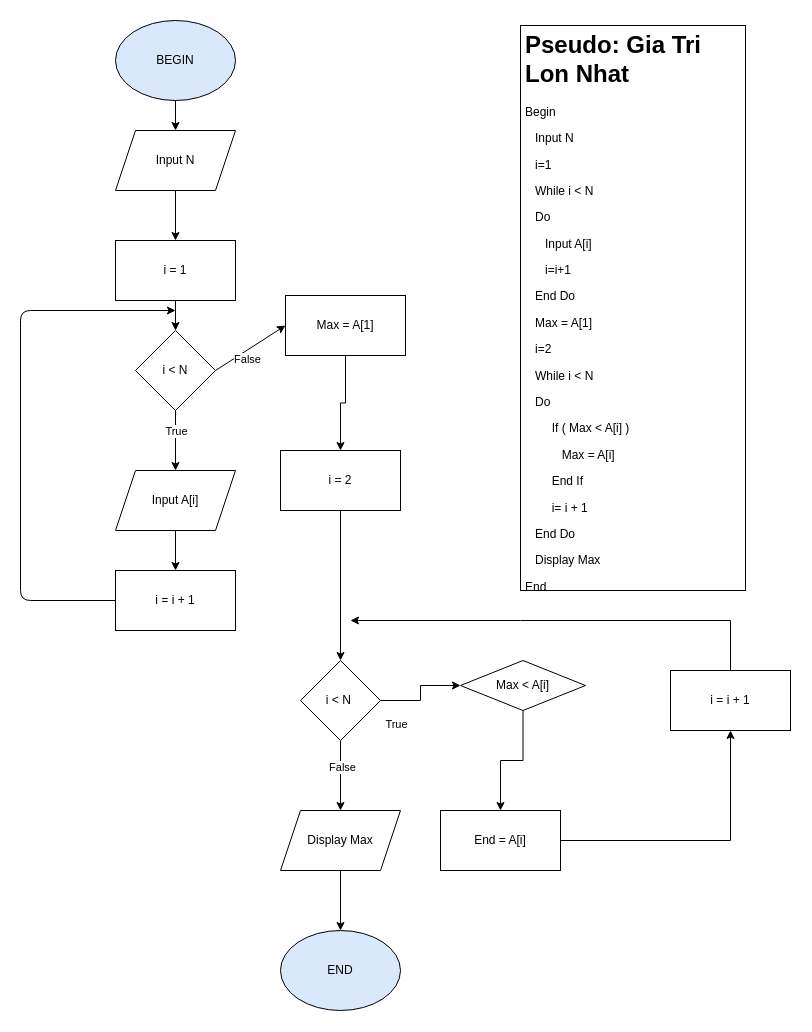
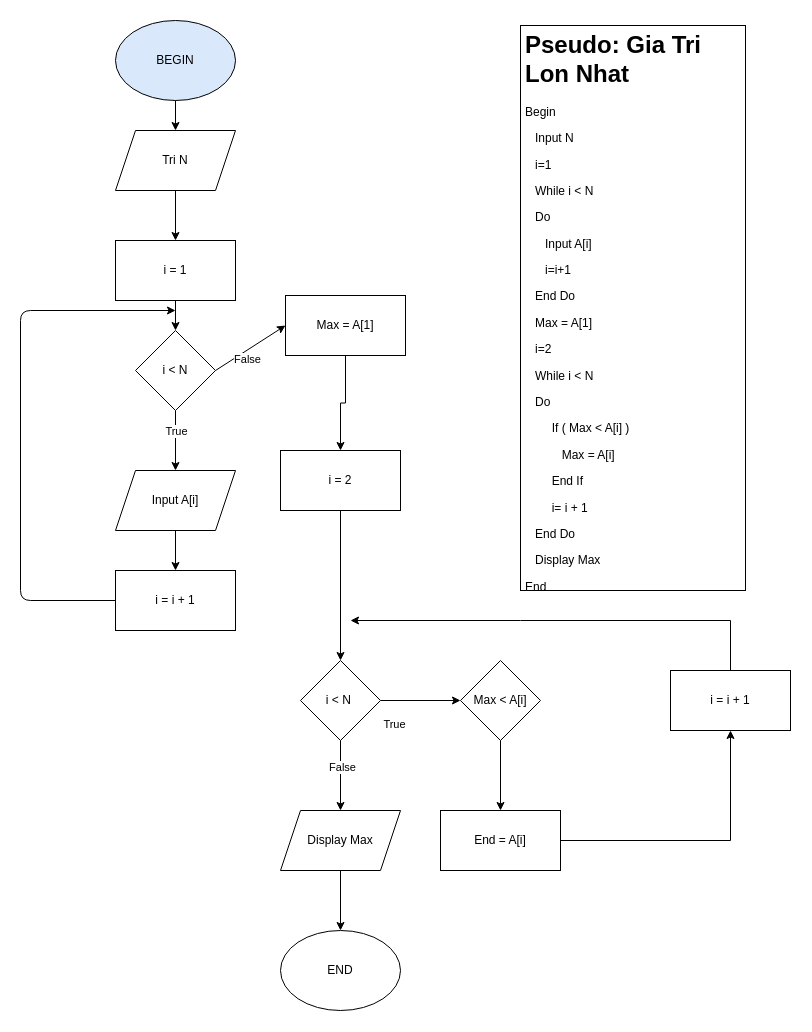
  <mxCell id="0" />
  <mxCell id="1" parent="0" />
  <mxCell id="2" value="BEGIN" style="ellipse;whiteSpace=wrap;html=1;fillColor=#dae8fc;" vertex="1" parent="1"><mxGeometry x="115" y="20" width="120" height="80" as="geometry" /></mxCell>
- <mxCell id="3" value="END" style="ellipse;whiteSpace=wrap;html=1;fillColor=#dae8fc;" vertex="1" parent="1"><mxGeometry x="280" y="930" width="120" height="80" as="geometry" /></mxCell>
+ <mxCell id="3" value="END" style="ellipse;whiteSpace=wrap;html=1;" vertex="1" parent="1"><mxGeometry x="280" y="930" width="120" height="80" as="geometry" /></mxCell>
  <mxCell id="4" value="" style="endArrow=classic;html=1;exitX=0.5;exitY=1;exitDx=0;exitDy=0;entryX=0.5;entryY=0;entryDx=0;entryDy=0;" edge="1" parent="1" source="2"><mxGeometry width="50" height="50" relative="1" as="geometry"><mxPoint x="205" y="240" as="sourcePoint" /><mxPoint x="175" y="130" as="targetPoint" /></mxGeometry></mxCell>
- <mxCell id="5" value="Input N" style="shape=parallelogram;perimeter=parallelogramPerimeter;whiteSpace=wrap;html=1;fixedSize=1;" vertex="1" parent="1"><mxGeometry x="115" y="130" width="120" height="60" as="geometry" /></mxCell>
+ <mxCell id="5" value="Tri N" style="shape=parallelogram;perimeter=parallelogramPerimeter;whiteSpace=wrap;html=1;fixedSize=1;" vertex="1" parent="1"><mxGeometry x="115" y="130" width="120" height="60" as="geometry" /></mxCell>
  <mxCell id="6" value="i = 1" style="rounded=0;whiteSpace=wrap;html=1;" vertex="1" parent="1"><mxGeometry x="115" y="240" width="120" height="60" as="geometry" /></mxCell>
  <mxCell id="7" value="" style="endArrow=classic;html=1;exitX=0.5;exitY=1;exitDx=0;exitDy=0;entryX=0.5;entryY=0;entryDx=0;entryDy=0;" edge="1" parent="1" source="5" target="6"><mxGeometry width="50" height="50" relative="1" as="geometry"><mxPoint x="185" y="110" as="sourcePoint" /><mxPoint x="185" y="140" as="targetPoint" /></mxGeometry></mxCell>
  <mxCell id="8" value="" style="endArrow=classic;html=1;exitX=0.5;exitY=1;exitDx=0;exitDy=0;entryX=0.5;entryY=0;entryDx=0;entryDy=0;" edge="1" parent="1" source="6" target="12"><mxGeometry width="50" height="50" relative="1" as="geometry"><mxPoint x="185" y="200" as="sourcePoint" /><mxPoint x="175" y="340" as="targetPoint" /></mxGeometry></mxCell>
  <mxCell id="9" value="&lt;h1&gt;Pseudo: Gia Tri Lon Nhat&lt;/h1&gt;&lt;p&gt;Begin&lt;/p&gt;&lt;p&gt;&amp;nbsp; &amp;nbsp;Input N&lt;/p&gt;&lt;p&gt;&amp;nbsp; &amp;nbsp;i=1&lt;/p&gt;&lt;p&gt;&amp;nbsp; &amp;nbsp;While i &amp;lt; N&lt;/p&gt;&lt;p&gt;&amp;nbsp; &amp;nbsp;Do&lt;/p&gt;&lt;p&gt;&amp;nbsp; &amp;nbsp; &amp;nbsp; Input A[i]&lt;/p&gt;&lt;p&gt;&amp;nbsp; &amp;nbsp; &amp;nbsp; i=i+1&lt;/p&gt;&lt;p&gt;&amp;nbsp; &amp;nbsp;End Do&amp;nbsp;&lt;/p&gt;&lt;p&gt;&amp;nbsp; &amp;nbsp;Max = A[1]&lt;/p&gt;&lt;p&gt;&amp;nbsp; &amp;nbsp;i=2&lt;/p&gt;&lt;p&gt;&amp;nbsp; &amp;nbsp;While i &amp;lt; N&lt;/p&gt;&lt;p&gt;&amp;nbsp; &amp;nbsp;Do&amp;nbsp;&lt;/p&gt;&lt;p&gt;&amp;nbsp; &amp;nbsp; &amp;nbsp; &amp;nbsp; If ( Max &amp;lt; A[i] )&amp;nbsp;&lt;/p&gt;&lt;p&gt;&amp;nbsp; &amp;nbsp; &amp;nbsp; &amp;nbsp; &amp;nbsp; &amp;nbsp;Max = A[i]&lt;/p&gt;&lt;p&gt;&amp;nbsp; &amp;nbsp; &amp;nbsp; &amp;nbsp; End If&lt;/p&gt;&lt;p&gt;&amp;nbsp; &amp;nbsp; &amp;nbsp; &amp;nbsp; i= i + 1&lt;/p&gt;&lt;p&gt;&amp;nbsp; &amp;nbsp;End Do&lt;/p&gt;&lt;p&gt;&amp;nbsp; &amp;nbsp;Display Max&lt;/p&gt;&lt;p&gt;&lt;span&gt;End&lt;/span&gt;&lt;/p&gt;" style="text;html=1;fillColor=none;spacing=5;spacingTop=-20;whiteSpace=wrap;overflow=hidden;rounded=0;strokeColor=#000000;" vertex="1" parent="1"><mxGeometry x="520" y="25" width="225" height="565" as="geometry" /></mxCell>
  <mxCell id="10" style="edgeStyle=orthogonalEdgeStyle;rounded=0;orthogonalLoop=1;jettySize=auto;html=1;exitX=0.5;exitY=1;exitDx=0;exitDy=0;entryX=0.5;entryY=0;entryDx=0;entryDy=0;" edge="1" parent="1" source="12" target="16"><mxGeometry relative="1" as="geometry" /></mxCell>
  <mxCell id="11" value="True" style="edgeLabel;html=1;align=center;verticalAlign=middle;resizable=0;points=[];" vertex="1" connectable="0" parent="10"><mxGeometry x="0.25" relative="1" as="geometry"><mxPoint y="-18" as="offset" /></mxGeometry></mxCell>
  <mxCell id="12" value="i &amp;lt; N" style="rhombus;whiteSpace=wrap;html=1;rounded=0;strokeColor=#000000;" vertex="1" parent="1"><mxGeometry x="135" y="330" width="80" height="80" as="geometry" /></mxCell>
  <mxCell id="13" value="" style="edgeStyle=orthogonalEdgeStyle;rounded=0;orthogonalLoop=1;jettySize=auto;html=1;" edge="1" parent="1" source="14" target="3"><mxGeometry relative="1" as="geometry" /></mxCell>
  <mxCell id="14" value="Display Max" style="shape=parallelogram;perimeter=parallelogramPerimeter;whiteSpace=wrap;html=1;fixedSize=1;rounded=0;strokeColor=#000000;" vertex="1" parent="1"><mxGeometry x="280" y="810" width="120" height="60" as="geometry" /></mxCell>
  <mxCell id="15" value="" style="edgeStyle=orthogonalEdgeStyle;rounded=0;orthogonalLoop=1;jettySize=auto;html=1;" edge="1" parent="1" source="16" target="17"><mxGeometry relative="1" as="geometry" /></mxCell>
  <mxCell id="16" value="Input A[i]" style="shape=parallelogram;perimeter=parallelogramPerimeter;whiteSpace=wrap;html=1;fixedSize=1;rounded=0;strokeColor=#000000;" vertex="1" parent="1"><mxGeometry x="115" y="470" width="120" height="60" as="geometry" /></mxCell>
  <mxCell id="17" value="i = i + 1" style="whiteSpace=wrap;html=1;rounded=0;" vertex="1" parent="1"><mxGeometry x="115" y="570" width="120" height="60" as="geometry" /></mxCell>
  <mxCell id="18" value="" style="endArrow=classic;html=1;exitX=0;exitY=0.5;exitDx=0;exitDy=0;" edge="1" parent="1" source="17"><mxGeometry width="50" height="50" relative="1" as="geometry"><mxPoint x="30" y="560" as="sourcePoint" /><mxPoint x="175" y="310" as="targetPoint" /><Array as="points"><mxPoint x="20" y="600" /><mxPoint x="20" y="310" /></Array></mxGeometry></mxCell>
  <mxCell id="19" value="" style="endArrow=classic;html=1;exitX=1;exitY=0.5;exitDx=0;exitDy=0;entryX=0;entryY=0.5;entryDx=0;entryDy=0;" edge="1" parent="1" source="12" target="22"><mxGeometry width="50" height="50" relative="1" as="geometry"><mxPoint x="250" y="410" as="sourcePoint" /><mxPoint x="300" y="370" as="targetPoint" /></mxGeometry></mxCell>
  <mxCell id="20" value="False" style="edgeLabel;html=1;align=center;verticalAlign=middle;resizable=0;points=[];" vertex="1" connectable="0" parent="19"><mxGeometry x="-0.506" relative="1" as="geometry"><mxPoint x="14" as="offset" /></mxGeometry></mxCell>
  <mxCell id="21" value="" style="edgeStyle=orthogonalEdgeStyle;rounded=0;orthogonalLoop=1;jettySize=auto;html=1;" edge="1" parent="1" source="22" target="24"><mxGeometry relative="1" as="geometry" /></mxCell>
  <mxCell id="22" value="Max = A[1]" style="rounded=0;whiteSpace=wrap;html=1;strokeColor=#000000;" vertex="1" parent="1"><mxGeometry x="285" y="295" width="120" height="60" as="geometry" /></mxCell>
  <mxCell id="23" value="" style="edgeStyle=orthogonalEdgeStyle;rounded=0;orthogonalLoop=1;jettySize=auto;html=1;" edge="1" parent="1" source="24" target="29"><mxGeometry relative="1" as="geometry" /></mxCell>
  <mxCell id="24" value="i = 2" style="whiteSpace=wrap;html=1;rounded=0;" vertex="1" parent="1"><mxGeometry x="280" y="450" width="120" height="60" as="geometry" /></mxCell>
  <mxCell id="25" value="" style="edgeStyle=orthogonalEdgeStyle;rounded=0;orthogonalLoop=1;jettySize=auto;html=1;" edge="1" parent="1" source="29" target="31"><mxGeometry relative="1" as="geometry" /></mxCell>
  <mxCell id="26" value="True" style="edgeLabel;html=1;align=center;verticalAlign=middle;resizable=0;points=[];" vertex="1" connectable="0" parent="25"><mxGeometry x="-0.7" y="-1" relative="1" as="geometry"><mxPoint x="1" y="22" as="offset" /></mxGeometry></mxCell>
  <mxCell id="27" style="edgeStyle=orthogonalEdgeStyle;rounded=0;orthogonalLoop=1;jettySize=auto;html=1;entryX=0.5;entryY=0;entryDx=0;entryDy=0;" edge="1" parent="1" source="29" target="14"><mxGeometry relative="1" as="geometry" /></mxCell>
  <mxCell id="28" value="False" style="edgeLabel;html=1;align=center;verticalAlign=middle;resizable=0;points=[];" vertex="1" connectable="0" parent="27"><mxGeometry x="-0.26" y="1" relative="1" as="geometry"><mxPoint as="offset" /></mxGeometry></mxCell>
  <mxCell id="29" value="i &amp;lt; N&amp;nbsp;" style="rhombus;whiteSpace=wrap;html=1;rounded=0;" vertex="1" parent="1"><mxGeometry x="300" y="660" width="80" height="80" as="geometry" /></mxCell>
  <mxCell id="30" value="" style="edgeStyle=orthogonalEdgeStyle;rounded=0;orthogonalLoop=1;jettySize=auto;html=1;" edge="1" parent="1" source="31" target="33"><mxGeometry relative="1" as="geometry" /></mxCell>
- <mxCell id="31" value="Max &amp;lt; A[i]" style="rhombus;whiteSpace=wrap;html=1;rounded=0;" vertex="1" parent="1"><mxGeometry x="460" y="660" width="125" height="50" as="geometry" /></mxCell>
+ <mxCell id="31" value="Max &amp;lt; A[i]" style="rhombus;whiteSpace=wrap;html=1;rounded=0;" vertex="1" parent="1"><mxGeometry x="460" y="660" width="80" height="80" as="geometry" /></mxCell>
  <mxCell id="32" value="" style="edgeStyle=orthogonalEdgeStyle;rounded=0;orthogonalLoop=1;jettySize=auto;html=1;" edge="1" parent="1" source="33" target="35"><mxGeometry relative="1" as="geometry" /></mxCell>
  <mxCell id="33" value="End = A[i]" style="whiteSpace=wrap;html=1;rounded=0;" vertex="1" parent="1"><mxGeometry x="440" y="810" width="120" height="60" as="geometry" /></mxCell>
  <mxCell id="34" style="edgeStyle=orthogonalEdgeStyle;rounded=0;orthogonalLoop=1;jettySize=auto;html=1;" edge="1" parent="1" source="35"><mxGeometry relative="1" as="geometry"><mxPoint x="350" y="620" as="targetPoint" /><Array as="points"><mxPoint x="520" y="620" /><mxPoint x="520" y="620" /></Array></mxGeometry></mxCell>
  <mxCell id="35" value="i = i + 1" style="whiteSpace=wrap;html=1;rounded=0;" vertex="1" parent="1"><mxGeometry x="670" y="670" width="120" height="60" as="geometry" /></mxCell>
  <mxCell id="36" style="edgeStyle=orthogonalEdgeStyle;rounded=0;orthogonalLoop=1;jettySize=auto;html=1;exitX=0.5;exitY=1;exitDx=0;exitDy=0;" edge="1" parent="1" source="9" target="9"><mxGeometry relative="1" as="geometry" /></mxCell>
